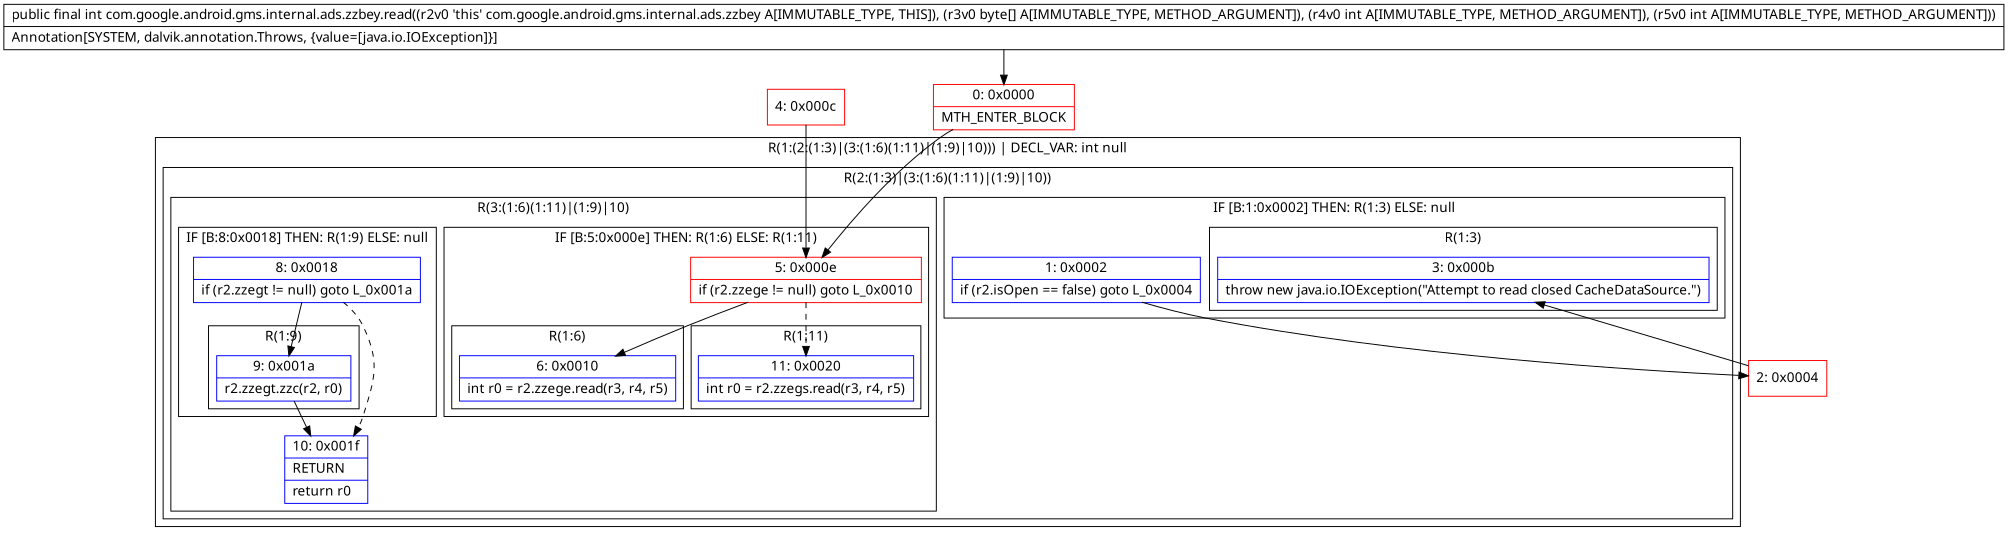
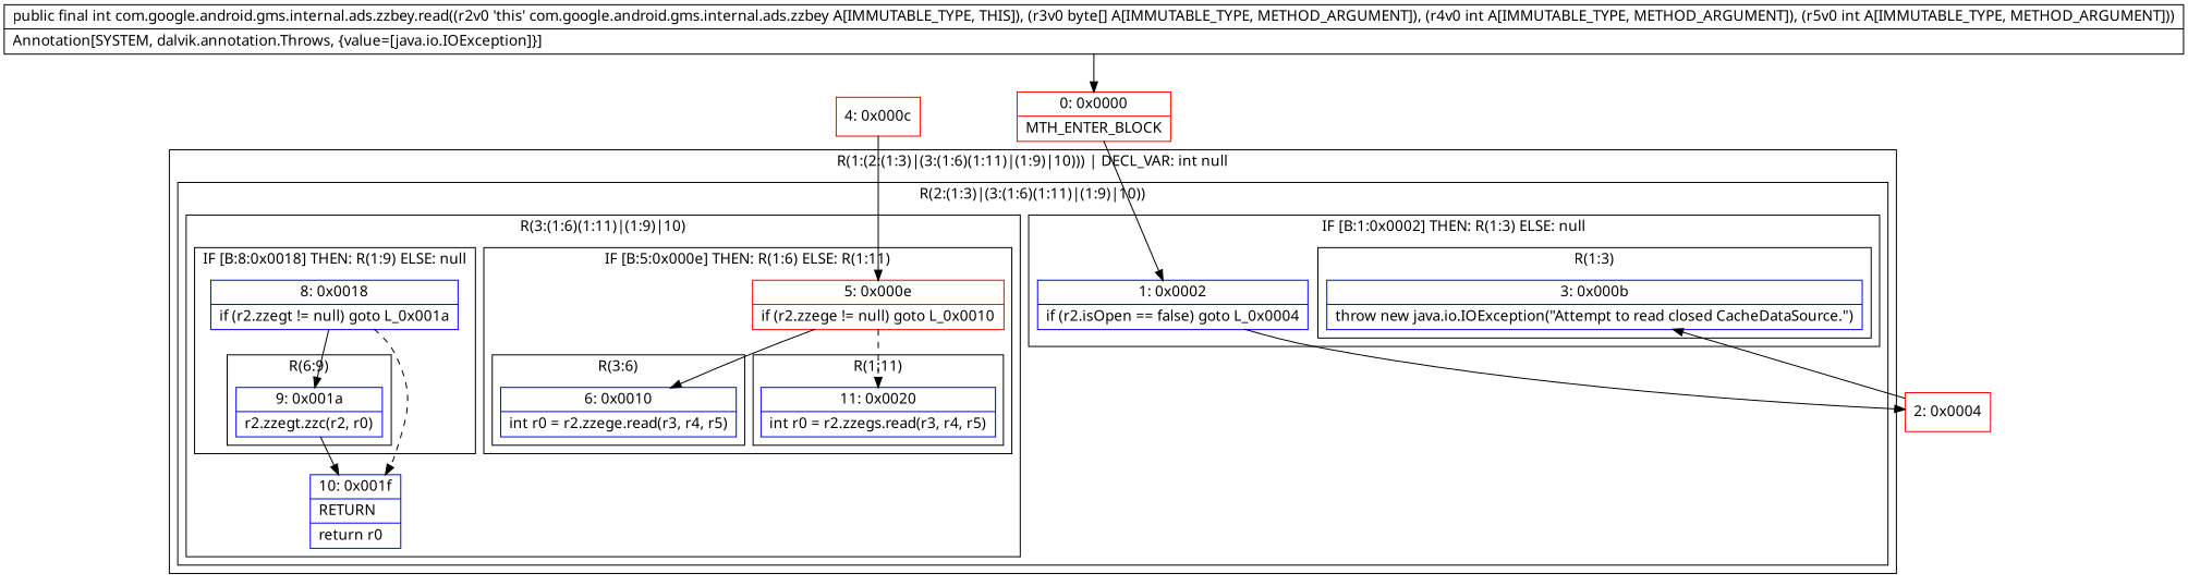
  digraph {
    fontname="Noto Sans"
    node [color=blue fontname="Noto Sans" shape=record]
    edge [fontname="Noto Sans"]
    n1 [label="{3\:\ 0x000b|throw new java.io.IOException(\"Attempt to read closed CacheDataSource.\")\l}"]
    n2 [label="{1\:\ 0x0002|if (r2.isOpen == false) goto L_0x0004\l}"]
    n3 [label="{6\:\ 0x0010|int r0 = r2.zzege.read(r3, r4, r5)\l}"]
    n4 [label="{11\:\ 0x0020|int r0 = r2.zzegs.read(r3, r4, r5)\l}"]
    n5 [color=red label="{5\:\ 0x000e|if (r2.zzege != null) goto L_0x0010\l}"]
    n6 [label="{9\:\ 0x001a|r2.zzegt.zzc(r2, r0)\l}"]
    n7 [label="{8\:\ 0x0018|if (r2.zzegt != null) goto L_0x001a\l}"]
    n8 [label="{10\:\ 0x001f|RETURN\l|return r0\l}"]
    n9 [color=red label="{2\:\ 0x0004}"]
    n10 [color=red label="{4\:\ 0x000c}"]
    n11 [color=red label="{0\:\ 0x0000|MTH_ENTER_BLOCK\l}"]
    n12 [label="{public final int com.google.android.gms.internal.ads.zzbey.read((r2v0 'this' com.google.android.gms.internal.ads.zzbey A[IMMUTABLE_TYPE, THIS]), (r3v0 byte[] A[IMMUTABLE_TYPE, METHOD_ARGUMENT]), (r4v0 int A[IMMUTABLE_TYPE, METHOD_ARGUMENT]), (r5v0 int A[IMMUTABLE_TYPE, METHOD_ARGUMENT]))  | Annotation[SYSTEM, dalvik.annotation.Throws, \{value=[java.io.IOException]\}]\l}" color=""]
    subgraph cluster_1 {
      label="R(1:(2:(1:3)|(3:(1:6)(1:11)|(1:9)|10))) | DECL_VAR: int null\l"
      subgraph cluster_2 {
        label="R(2:(1:3)|(3:(1:6)(1:11)|(1:9)|10))"
        subgraph cluster_3 {
          label="IF [B:1:0x0002] THEN: R(1:3) ELSE: null"
          n2
          subgraph cluster_4 {
            label="R(1:3)"
            n1
          }
        }
        subgraph cluster_5 {
          label="R(3:(1:6)(1:11)|(1:9)|10)"
          n8
          subgraph cluster_6 {
            label="IF [B:5:0x000e] THEN: R(1:6) ELSE: R(1:11)"
            n5
            subgraph cluster_7 {
-             label="R(1:6)"
+             label="R(3:6)"
              n3
            }
            subgraph cluster_8 {
              label="R(1:11)"
              n4
            }
          }
          subgraph cluster_9 {
            label="IF [B:8:0x0018] THEN: R(1:9) ELSE: null"
            n7
            subgraph cluster_10 {
-             label="R(1:9)"
+             label="R(6:9)"
              n6
            }
          }
        }
      }
    }
    n2 -> n9
    n5 -> n3
    n5 -> n4 [style=dashed]
    n6 -> n8
    n7 -> n6
    n7 -> n8 [style=dashed]
    n9 -> n1
    n10 -> n5
-   n11 -> n5
+   n11 -> n2
    n12 -> n11
  }
